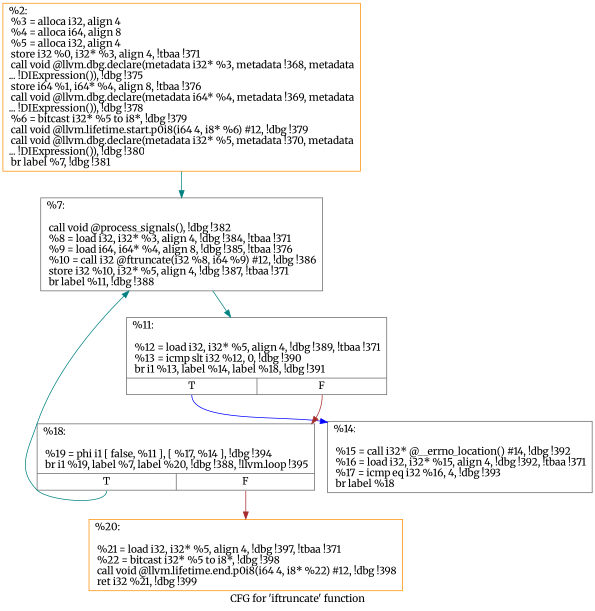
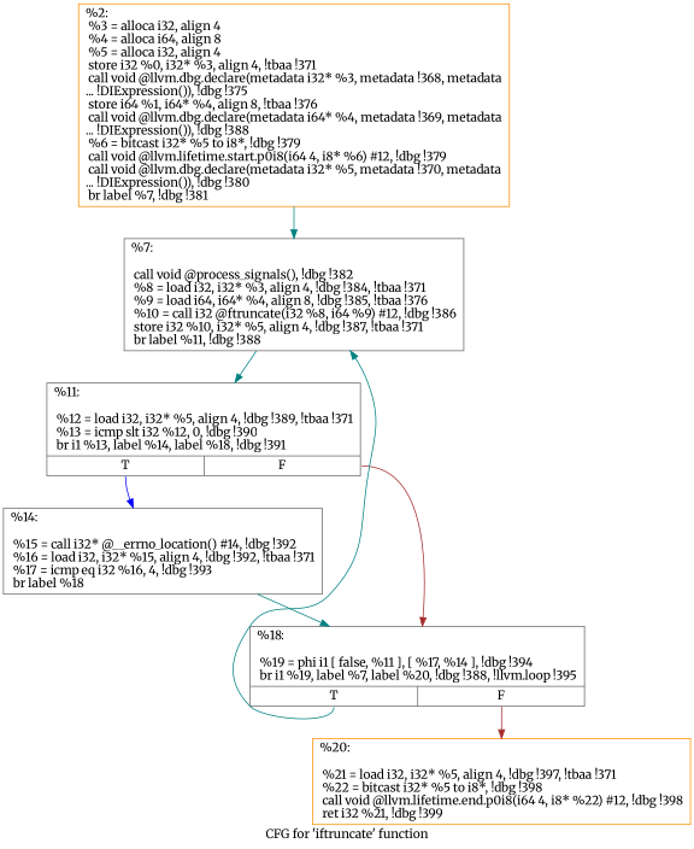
  digraph {
    fontname=Merriweather
    label="CFG for 'iftruncate' function"
    node [color=gray40 fontname=Merriweather shape=record]
    edge [color=teal fontname=Merriweather]
-   n1 [color=darkorange label="{%2:\l  %3 = alloca i32, align 4\l  %4 = alloca i64, align 8\l  %5 = alloca i32, align 4\l  store i32 %0, i32* %3, align 4, !tbaa !371\l  call void @llvm.dbg.declare(metadata i32* %3, metadata !368, metadata\l... !DIExpression()), !dbg !375\l  store i64 %1, i64* %4, align 8, !tbaa !376\l  call void @llvm.dbg.declare(metadata i64* %4, metadata !369, metadata\l... !DIExpression()), !dbg !378\l  %6 = bitcast i32* %5 to i8*, !dbg !379\l  call void @llvm.lifetime.start.p0i8(i64 4, i8* %6) #12, !dbg !379\l  call void @llvm.dbg.declare(metadata i32* %5, metadata !370, metadata\l... !DIExpression()), !dbg !380\l  br label %7, !dbg !381\l}"]
+   n1 [color=darkorange label="{%2:\l  %3 = alloca i32, align 4\l  %4 = alloca i64, align 8\l  %5 = alloca i32, align 4\l  store i32 %0, i32* %3, align 4, !tbaa !371\l  call void @llvm.dbg.declare(metadata i32* %3, metadata !368, metadata\l... !DIExpression()), !dbg !375\l  store i64 %1, i64* %4, align 8, !tbaa !376\l  call void @llvm.dbg.declare(metadata i64* %4, metadata !369, metadata\l... !DIExpression()), !dbg !388\l  %6 = bitcast i32* %5 to i8*, !dbg !379\l  call void @llvm.lifetime.start.p0i8(i64 4, i8* %6) #12, !dbg !379\l  call void @llvm.dbg.declare(metadata i32* %5, metadata !370, metadata\l... !DIExpression()), !dbg !380\l  br label %7, !dbg !381\l}"]
    n2 [label="{%7:\l\l  call void @process_signals(), !dbg !382\l  %8 = load i32, i32* %3, align 4, !dbg !384, !tbaa !371\l  %9 = load i64, i64* %4, align 8, !dbg !385, !tbaa !376\l  %10 = call i32 @ftruncate(i32 %8, i64 %9) #12, !dbg !386\l  store i32 %10, i32* %5, align 4, !dbg !387, !tbaa !371\l  br label %11, !dbg !388\l}"]
    n3 [label="{%11:\l\l  %12 = load i32, i32* %5, align 4, !dbg !389, !tbaa !371\l  %13 = icmp slt i32 %12, 0, !dbg !390\l  br i1 %13, label %14, label %18, !dbg !391\l|{<s0>T|<s1>F}}"]
    n4 [label="{%14:\l\l  %15 = call i32* @__errno_location() #14, !dbg !392\l  %16 = load i32, i32* %15, align 4, !dbg !392, !tbaa !371\l  %17 = icmp eq i32 %16, 4, !dbg !393\l  br label %18\l}"]
    n5 [label="{%18:\l\l  %19 = phi i1 [ false, %11 ], [ %17, %14 ], !dbg !394\l  br i1 %19, label %7, label %20, !dbg !388, !llvm.loop !395\l|{<s0>T|<s1>F}}"]
    n6 [color=darkorange label="{%20:\l\l  %21 = load i32, i32* %5, align 4, !dbg !397, !tbaa !371\l  %22 = bitcast i32* %5 to i8*, !dbg !398\l  call void @llvm.lifetime.end.p0i8(i64 4, i8* %22) #12, !dbg !398\l  ret i32 %21, !dbg !399\l}"]
    n1 -> n2
    n2 -> n3
    n3 -> n4 [color=blue tailport=s0]
    n3 -> n5 [color=brown tailport=s1]
+   n4 -> n5
    n5 -> n2 [tailport=s0]
    n5 -> n6 [color=brown tailport=s1]
  }
